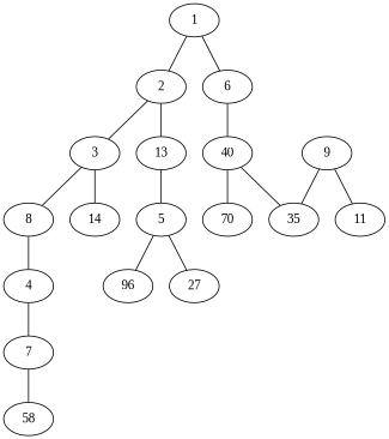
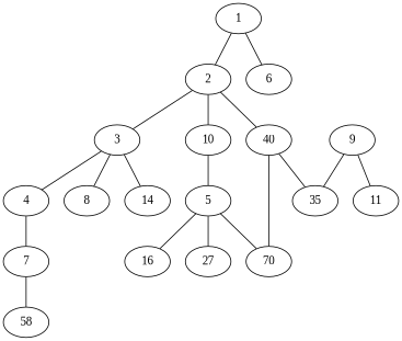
  graph {
    fontname="Liberation Serif"
    node [fontname="Liberation Serif"]
    edge [fontname="Liberation Serif"]
    1
    2
    6
    3
-   13
+   13 [label=10]
    n6 [label=40]
    9
    11
    n9 [label=35]
    4
    8
    14
    5
    n14 [label=70]
    7
-   16 [label=96]
+   16
    n17 [label=27]
    n18 [label=58]
    1 -- 2
    1 -- 6
    2 -- 3
    2 -- 13
-   6 -- n6
-   8 -- 4
+   2 -- n6
+   3 -- 4
    3 -- 8
    3 -- 14
    13 -- 5
    n6 -- n9
    n6 -- n14
    9 -- 11
    9 -- n9
    4 -- 7
+   5 -- n14
    5 -- 16
    5 -- n17
    7 -- n18
  }
